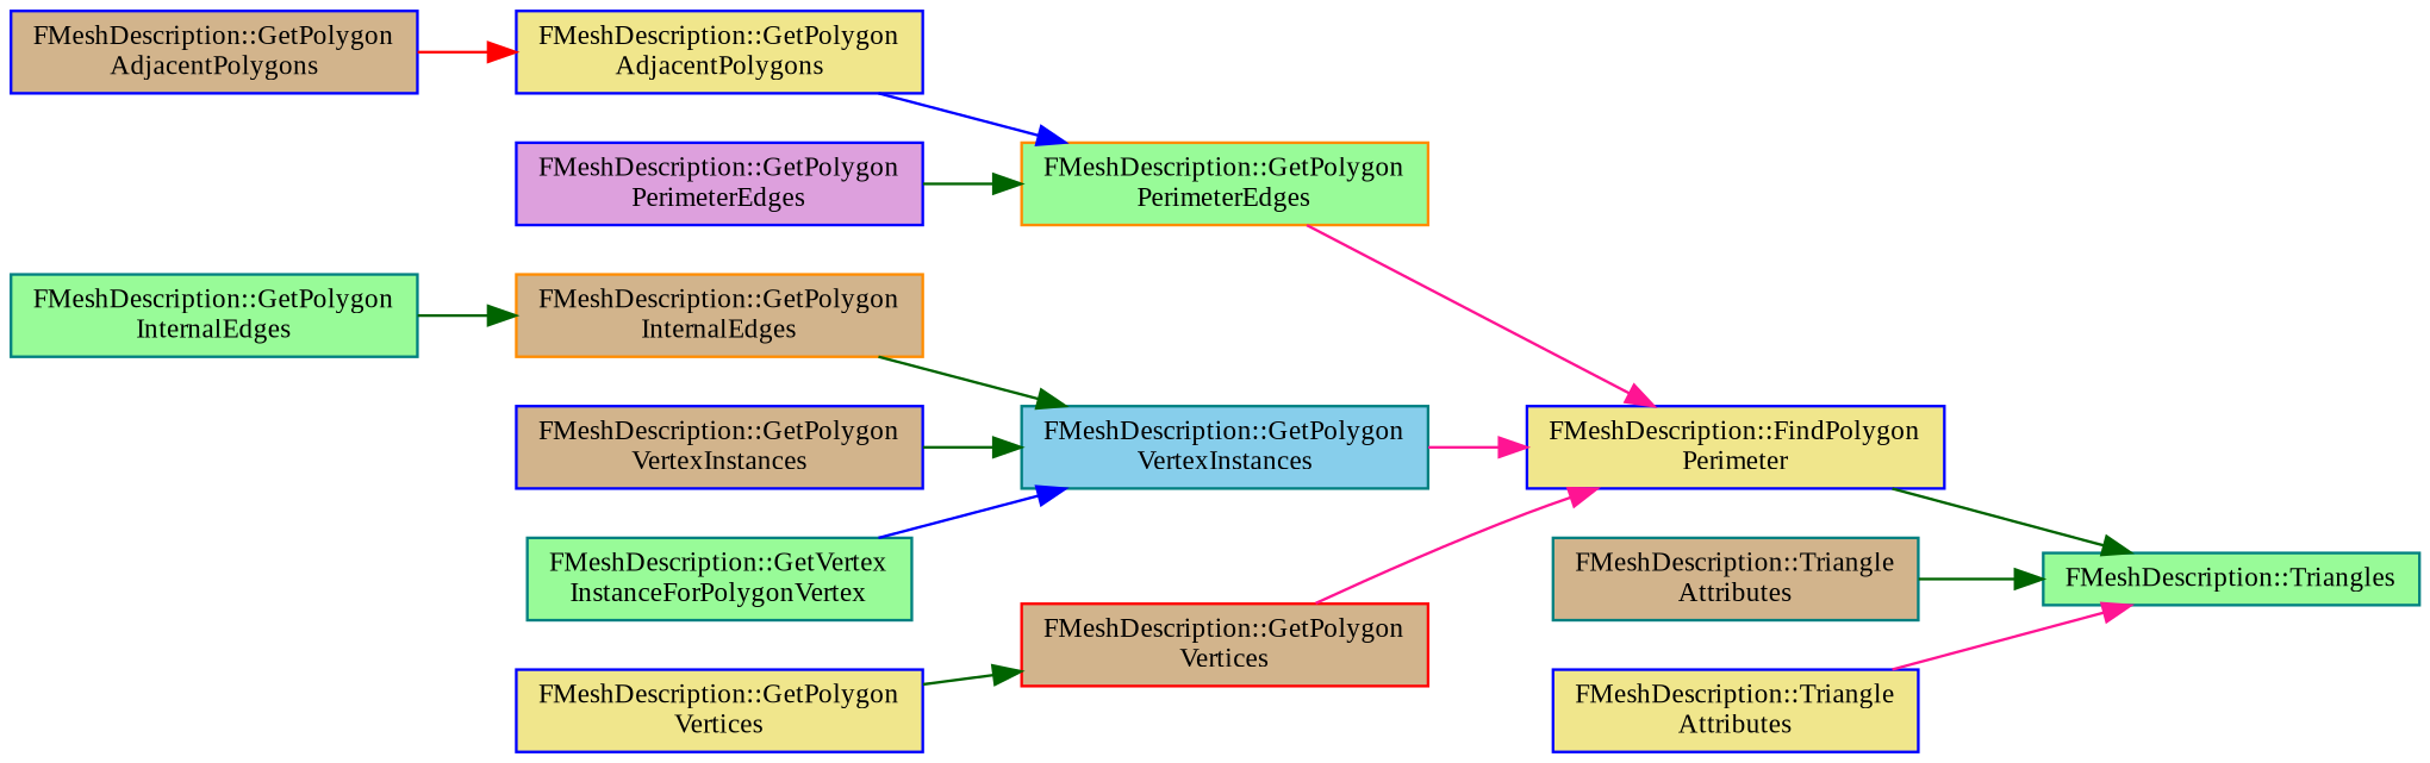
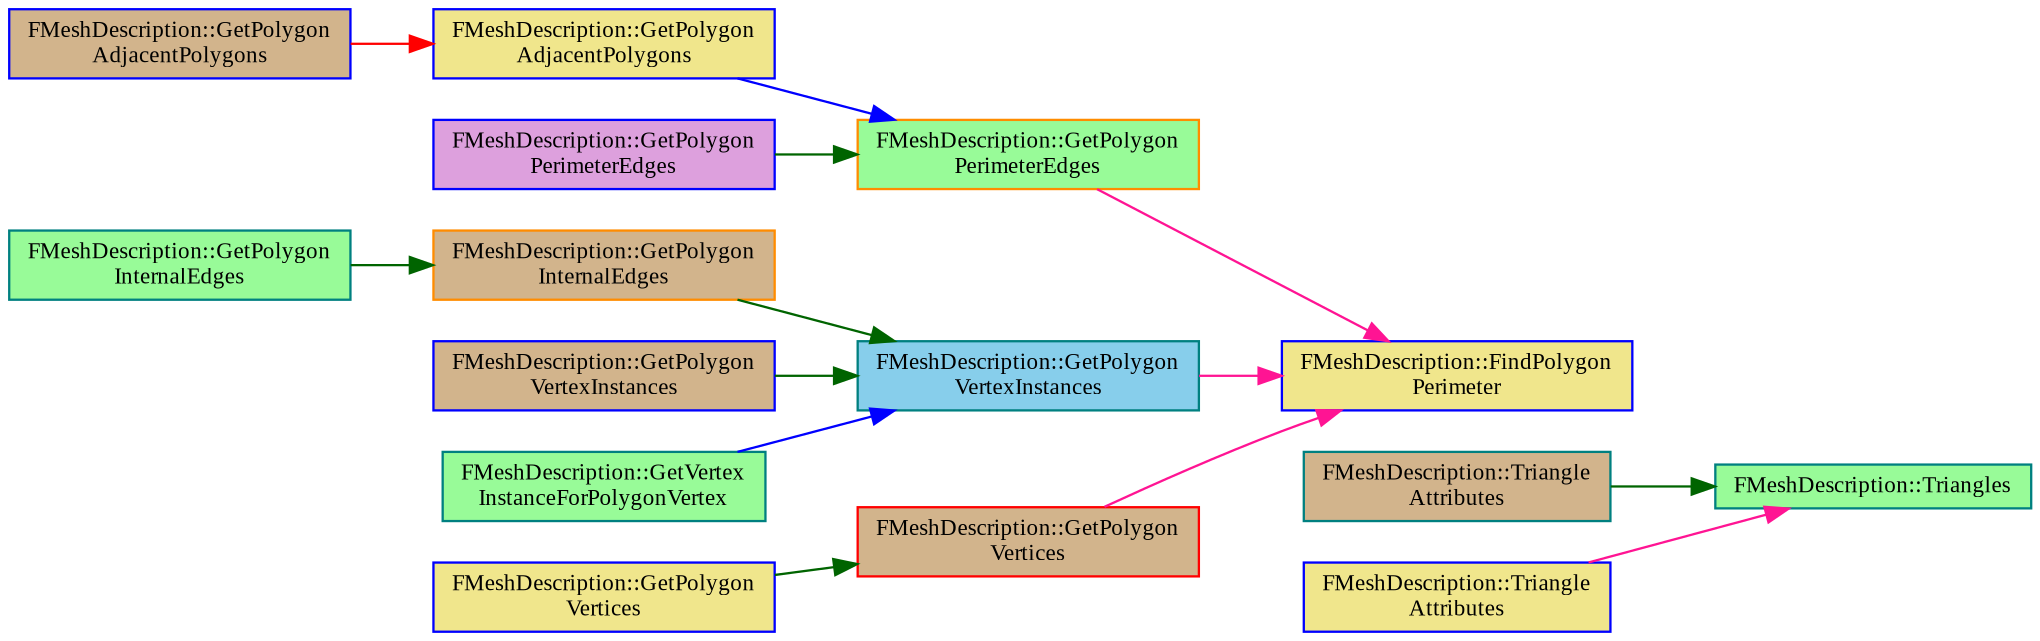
  digraph {
    fontname="Liberation Serif"
    rankdir=RL
    node [color=blue fillcolor=tan fontname="Liberation Serif" fontsize=10 shape=box style=filled]
    edge [color=darkgreen dir=back fontname="Liberation Serif" fontsize=10 labelfontname=Helvetica labelfontsize=10 style=solid]
    n1 [color=teal fillcolor=palegreen fontcolor=black height=0.2 label="FMeshDescription::Triangles" width=0.4]
    n2 [fillcolor=khaki height=0.2 label="FMeshDescription::FindPolygon\lPerimeter" width=0.4]
    n3 [color=teal height=0.2 label="FMeshDescription::Triangle\lAttributes" width=0.4]
    n4 [fillcolor=khaki height=0.2 label="FMeshDescription::Triangle\lAttributes" width=0.4]
    n5 [color=darkorange fillcolor=palegreen height=0.2 label="FMeshDescription::GetPolygon\lPerimeterEdges" width=0.4]
    n6 [color=teal fillcolor=skyblue height=0.2 label="FMeshDescription::GetPolygon\lVertexInstances" width=0.4]
    n7 [color=red height=0.2 label="FMeshDescription::GetPolygon\lVertices" width=0.4]
    n8 [fillcolor=khaki height=0.2 label="FMeshDescription::GetPolygon\lAdjacentPolygons" width=0.4]
    n9 [fillcolor=plum height=0.2 label="FMeshDescription::GetPolygon\lPerimeterEdges" width=0.4]
    n10 [color=darkorange height=0.2 label="FMeshDescription::GetPolygon\lInternalEdges" width=0.4]
    n11 [height=0.2 label="FMeshDescription::GetPolygon\lVertexInstances" width=0.4]
    n12 [color=teal fillcolor=palegreen height=0.2 label="FMeshDescription::GetVertex\lInstanceForPolygonVertex" width=0.4]
    n13 [fillcolor=khaki height=0.2 label="FMeshDescription::GetPolygon\lVertices" width=0.4]
    n14 [height=0.2 label="FMeshDescription::GetPolygon\lAdjacentPolygons" width=0.4]
    n15 [color=teal fillcolor=palegreen height=0.2 label="FMeshDescription::GetPolygon\lInternalEdges" width=0.4]
-   n1 -> n2
    n1 -> n3
    n1 -> n4 [color=deeppink]
    n2 -> n5 [color=deeppink]
    n2 -> n6 [color=deeppink]
    n2 -> n7 [color=deeppink]
    n5 -> n8 [color=blue]
    n5 -> n9
    n6 -> n10
    n6 -> n11
    n6 -> n12 [color=blue]
    n7 -> n13
    n8 -> n14 [color=red]
    n10 -> n15
  }
